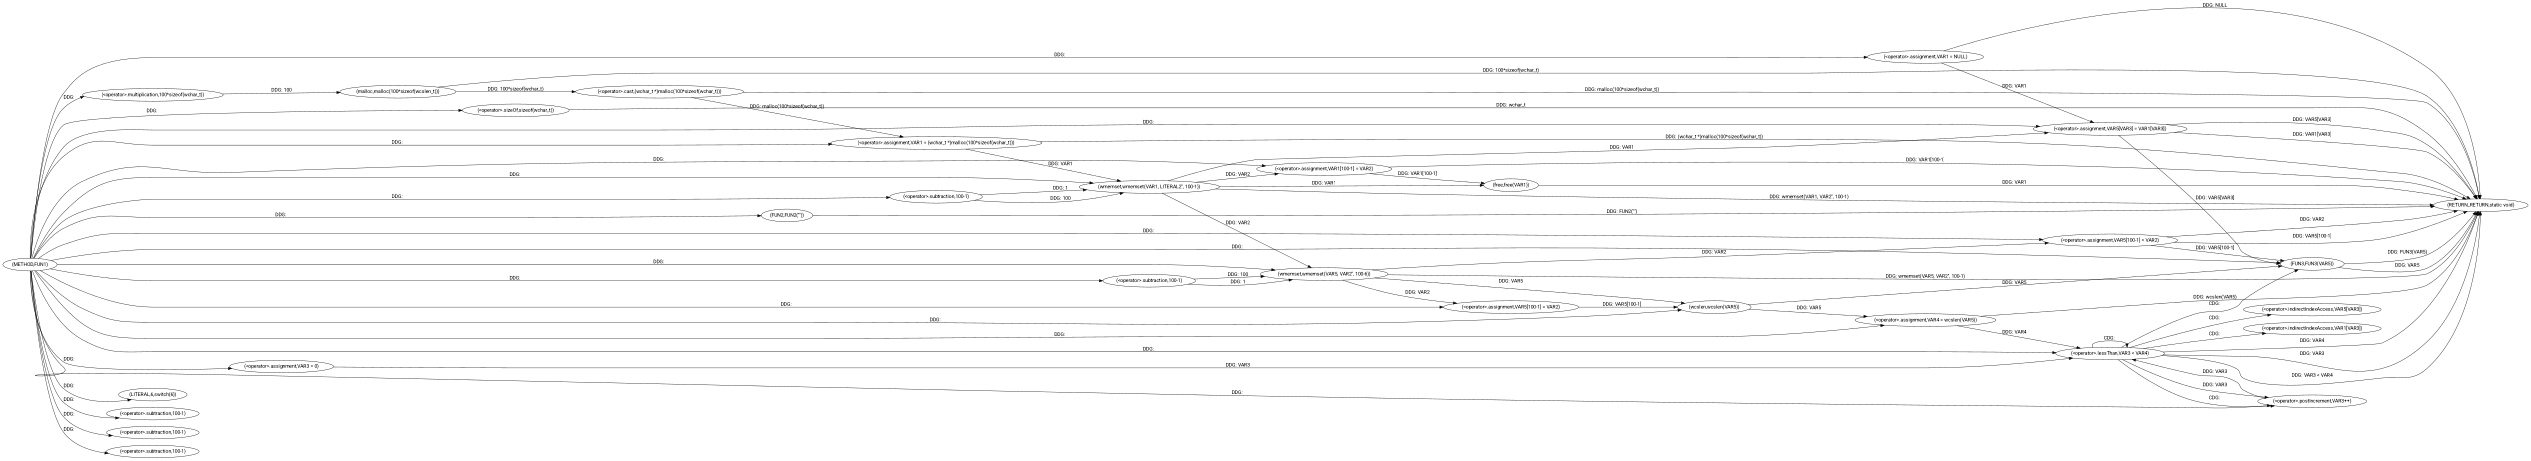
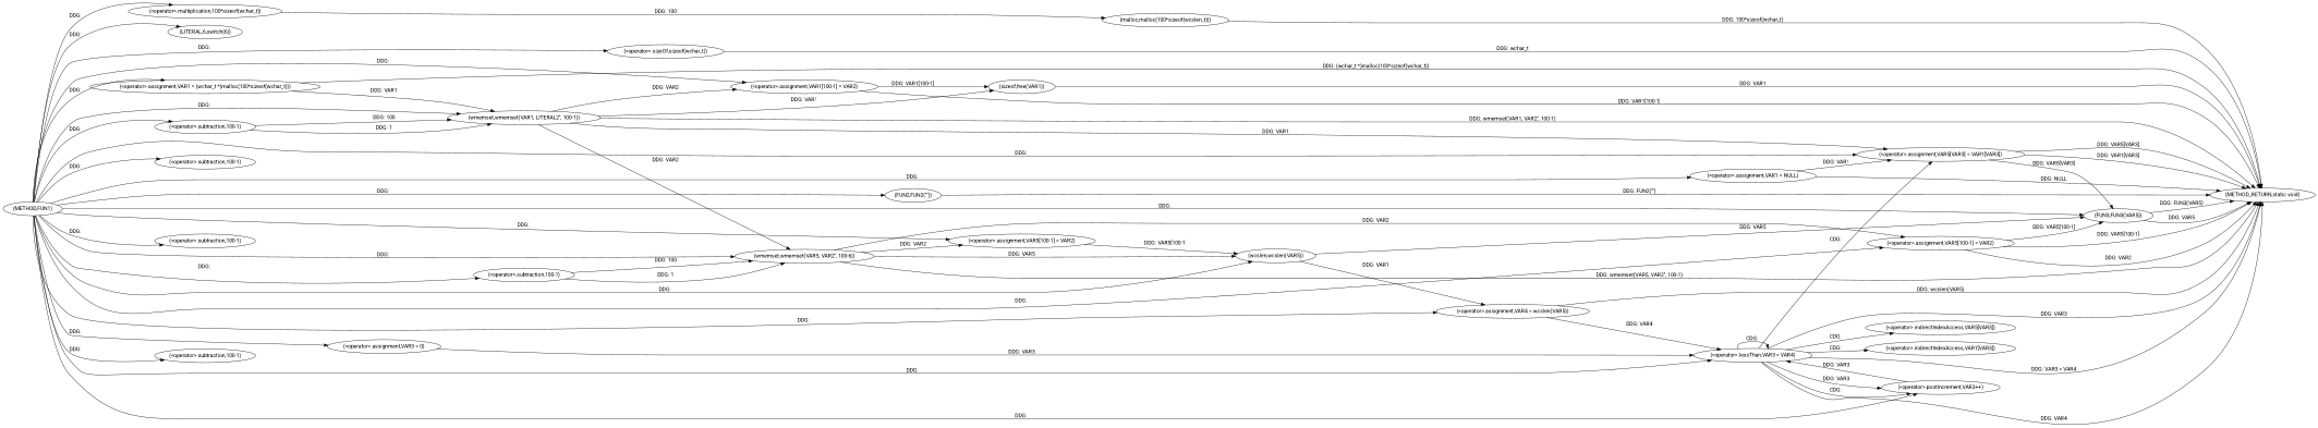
  digraph {
    fontname=Roboto
    rankdir=LR
    node [fontname=Roboto]
    edge [fontname=Roboto]
    n1 [label="(METHOD,FUN1)"]
    n2 [label="(<operator>.assignment,VAR1 = NULL)"]
    n3 [label="(LITERAL,6,switch(6))"]
    n4 [label="(<operator>.assignment,VAR1 = (wchar_t *)malloc(100*sizeof(wchar_t)))"]
    n5 [label="(<operator>.multiplication,100*sizeof(wchar_t))"]
    n6 [label="(<operator>.sizeOf,sizeof(wchar_t))"]
    n7 [label="(wmemset,wmemset(VAR1, LITERAL2'', 100-1))"]
    n8 [label="(<operator>.subtraction,100-1)"]
    n9 [label="(<operator>.assignment,VAR1[100-1] = VAR2)"]
    n10 [label="(<operator>.subtraction,100-1)"]
    n11 [label="(FUN2,FUN2(\"\"))"]
    n12 [label="(wmemset,wmemset(VAR5, VAR2'', 100-6))"]
    n13 [label="(<operator>.subtraction,100-1)"]
    n14 [label="(<operator>.assignment,VAR5[100-1] = VAR2)"]
    n15 [label="(<operator>.subtraction,100-1)"]
    n16 [label="(<operator>.assignment,VAR4 = wcslen(VAR5))"]
    n17 [label="(wcslen,wcslen(VAR5))"]
    n18 [label="(<operator>.assignment,VAR3 = 0)"]
    n19 [label="(<operator>.lessThan,VAR3 < VAR4)"]
    n20 [label="(<operator>.postIncrement,VAR3++)"]
    n21 [label="(<operator>.assignment,VAR5[100-1] = VAR2)"]
    n22 [label="(<operator>.subtraction,100-1)"]
    n23 [label="(FUN3,FUN3(VAR5))"]
    n24 [label="(<operator>.assignment,VAR5[VAR3] = VAR1[VAR3])"]
-   n25 [label="(RETURN_RETURN,static void)"]
+   n25 [label="(METHOD_RETURN,static void)"]
    n26 [label="(malloc,malloc(100*sizeof(wcslen_t)))"]
-   n27 [label="(free,free(VAR1))"]
+   n27 [label="(sizeof,free(VAR1))"]
    n28 [label="(<operator>.indirectIndexAccess,VAR5[VAR3])"]
    n29 [label="(<operator>.indirectIndexAccess,VAR1[VAR3])"]
-   n30 [label="(<operator>.cast,(wchar_t *)malloc(100*sizeof(wchar_t)))"]
    n1 -> n2 [label="DDG: "]
    n1 -> n3 [label="DDG: "]
    n1 -> n4 [label="DDG: "]
    n1 -> n5 [label="DDG: "]
    n1 -> n6 [label="DDG: "]
    n1 -> n7 [label="DDG: "]
    n1 -> n8 [label="DDG: "]
    n1 -> n9 [label="DDG: "]
    n1 -> n10 [label="DDG: "]
    n1 -> n11 [label="DDG: "]
    n1 -> n12 [label="DDG: "]
    n1 -> n13 [label="DDG: "]
    n1 -> n14 [label="DDG: "]
    n1 -> n15 [label="DDG: "]
    n1 -> n16 [label="DDG: "]
    n1 -> n17 [label="DDG: "]
    n1 -> n18 [label="DDG: "]
    n1 -> n19 [label="DDG: "]
    n1 -> n20 [label="DDG: "]
    n1 -> n21 [label="DDG: "]
    n1 -> n22 [label="DDG: "]
    n1 -> n23 [label="DDG: "]
    n1 -> n24 [label="DDG: "]
    n2 -> n24 [label="DDG: VAR1"]
    n2 -> n25 [label="DDG: NULL"]
    n4 -> n7 [label="DDG: VAR1"]
    n4 -> n25 [label="DDG: (wchar_t *)malloc(100*sizeof(wchar_t))"]
    n5 -> n26 [label="DDG: 100"]
    n6 -> n25 [label="DDG: wchar_t"]
    n7 -> n9 [label="DDG: VAR2"]
    n7 -> n12 [label="DDG: VAR2"]
    n7 -> n24 [label="DDG: VAR1"]
    n7 -> n25 [label="DDG: wmemset(VAR1, VAR2'', 100-1)"]
    n7 -> n27 [label="DDG: VAR1"]
    n8 -> n7 [label="DDG: 100"]
    n8 -> n7 [label="DDG: 1"]
    n9 -> n25 [label="DDG: VAR1[100-1]"]
    n9 -> n27 [label="DDG: VAR1[100-1]"]
    n11 -> n25 [label="DDG: FUN2(\"\")"]
    n12 -> n14 [label="DDG: VAR2"]
    n12 -> n17 [label="DDG: VAR5"]
    n12 -> n21 [label="DDG: VAR2"]
    n12 -> n25 [label="DDG: wmemset(VAR5, VAR2'', 100-1)"]
    n13 -> n12 [label="DDG: 100"]
    n13 -> n12 [label="DDG: 1"]
    n14 -> n17 [label="DDG: VAR5[100-1]"]
    n16 -> n19 [label="DDG: VAR4"]
    n16 -> n25 [label="DDG: wcslen(VAR5)"]
-   n17 -> n16 [label="DDG: VAR5"]
+   n17 -> n16 [label="DDG: VAR1"]
    n17 -> n23 [label="DDG: VAR5"]
    n18 -> n19 [label="DDG: VAR3"]
    n19 -> n19 [label="CDG: "]
    n19 -> n20 [label="DDG: VAR3"]
    n19 -> n20 [label="CDG: "]
-   n19 -> n23 [label="CDG: "]
+   n19 -> n24 [label="CDG: "]
    n19 -> n25 [label="DDG: VAR4"]
    n19 -> n25 [label="DDG: VAR3"]
    n19 -> n25 [label="DDG: VAR3 < VAR4"]
    n19 -> n28 [label="CDG: "]
    n19 -> n29 [label="CDG: "]
    n20 -> n19 [label="DDG: VAR3"]
    n21 -> n23 [label="DDG: VAR5[100-1]"]
    n21 -> n25 [label="DDG: VAR2"]
    n21 -> n25 [label="DDG: VAR5[100-1]"]
    n23 -> n25 [label="DDG: VAR5"]
    n23 -> n25 [label="DDG: FUN3(VAR5)"]
    n24 -> n23 [label="DDG: VAR5[VAR3]"]
    n24 -> n25 [label="DDG: VAR1[VAR3]"]
    n24 -> n25 [label="DDG: VAR5[VAR3]"]
    n26 -> n25 [label="DDG: 100*sizeof(wchar_t)"]
-   n26 -> n30 [label="DDG: 100*sizeof(wchar_t)"]
    n27 -> n25 [label="DDG: VAR1"]
-   n30 -> n4 [label="DDG: malloc(100*sizeof(wchar_t))"]
-   n30 -> n25 [label="DDG: malloc(100*sizeof(wchar_t))"]
  }
